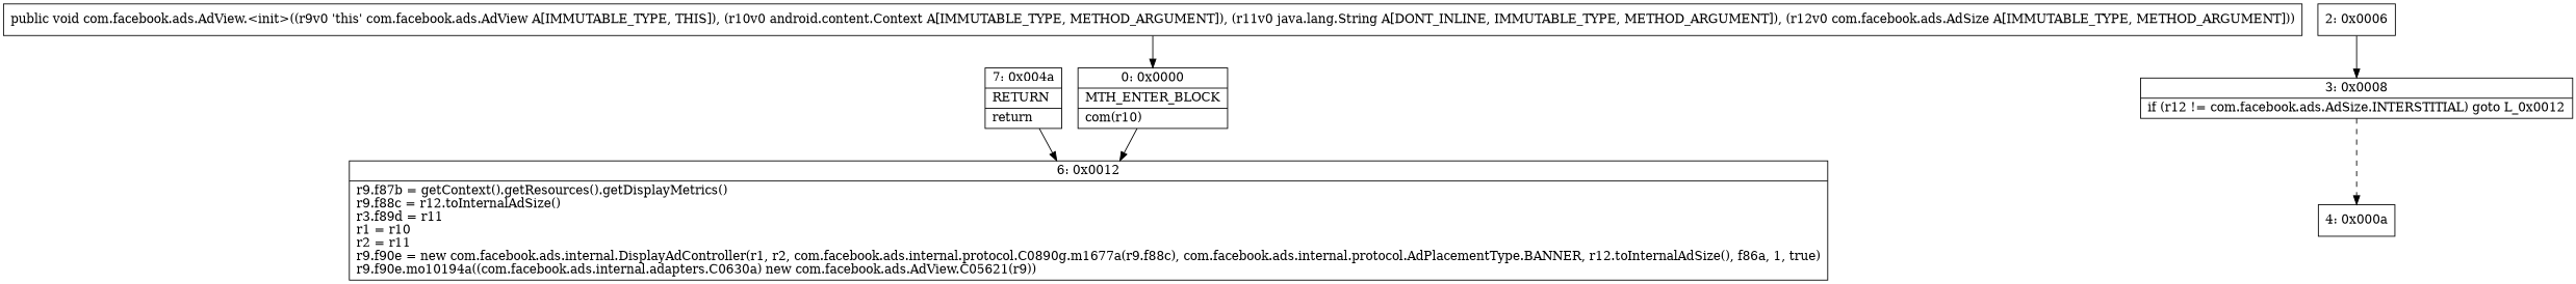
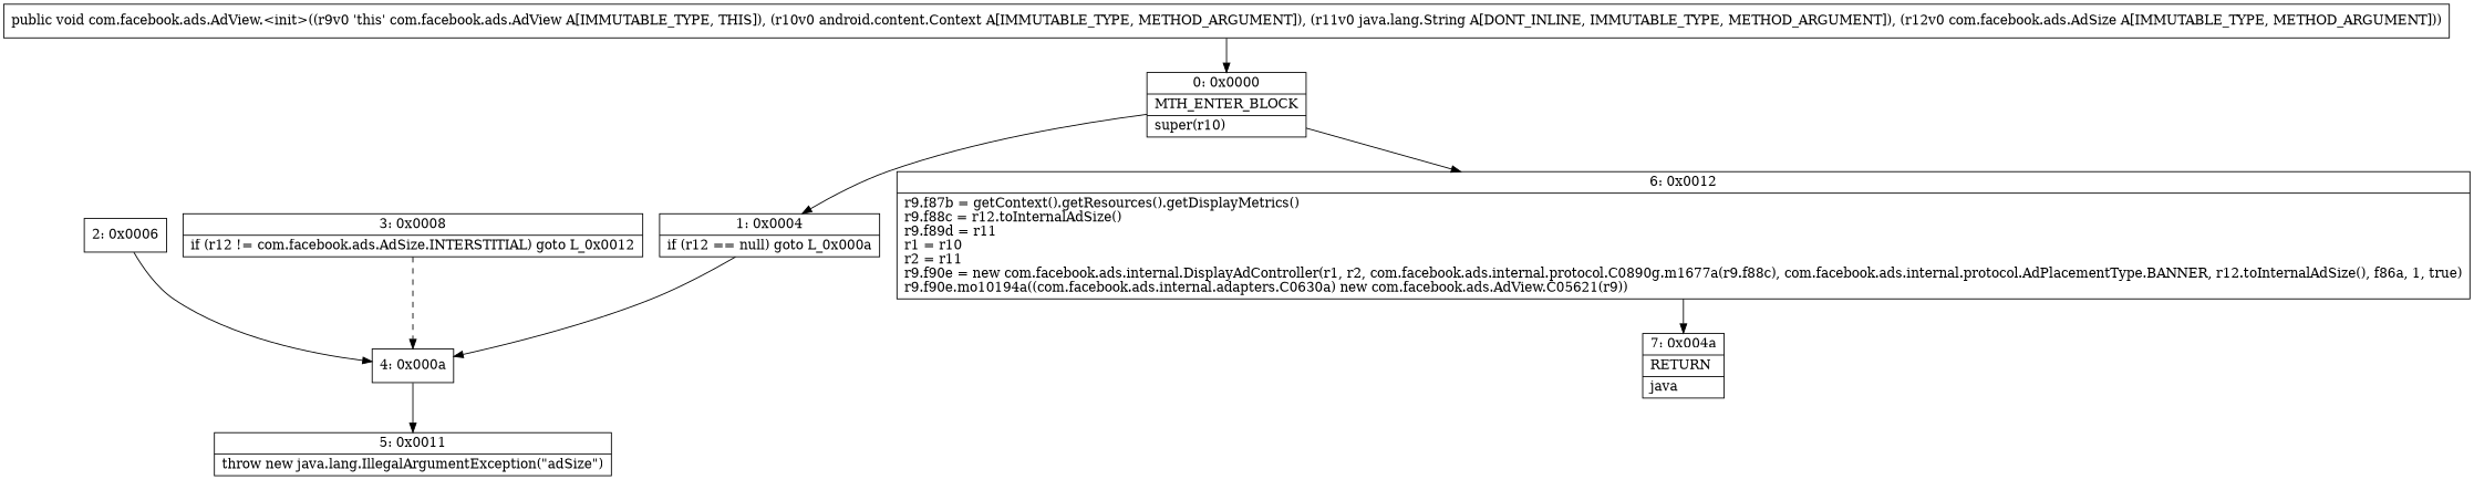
  digraph {
    node [shape=record]
-   n1 [label="{0\:\ 0x0000|MTH_ENTER_BLOCK\l|com(r10)\l}"]
-   n3 [label="{6\:\ 0x0012|r9.f87b = getContext().getResources().getDisplayMetrics()\lr9.f88c = r12.toInternalAdSize()\lr3.f89d = r11\lr1 = r10\lr2 = r11\lr9.f90e = new com.facebook.ads.internal.DisplayAdController(r1, r2, com.facebook.ads.internal.protocol.C0890g.m1677a(r9.f88c), com.facebook.ads.internal.protocol.AdPlacementType.BANNER, r12.toInternalAdSize(), f86a, 1, true)\lr9.f90e.mo10194a((com.facebook.ads.internal.adapters.C0630a) new com.facebook.ads.AdView.C05621(r9))\l}"]
+   n1 [label="{0\:\ 0x0000|MTH_ENTER_BLOCK\l|super(r10)\l}"]
+   n2 [label="{1\:\ 0x0004|if (r12 == null) goto L_0x000a\l}"]
+   n3 [label="{6\:\ 0x0012|r9.f87b = getContext().getResources().getDisplayMetrics()\lr9.f88c = r12.toInternalAdSize()\lr9.f89d = r11\lr1 = r10\lr2 = r11\lr9.f90e = new com.facebook.ads.internal.DisplayAdController(r1, r2, com.facebook.ads.internal.protocol.C0890g.m1677a(r9.f88c), com.facebook.ads.internal.protocol.AdPlacementType.BANNER, r12.toInternalAdSize(), f86a, 1, true)\lr9.f90e.mo10194a((com.facebook.ads.internal.adapters.C0630a) new com.facebook.ads.AdView.C05621(r9))\l}"]
    n4 [label="{4\:\ 0x000a}"]
    n5 [label="{2\:\ 0x0006}"]
    n6 [label="{3\:\ 0x0008|if (r12 != com.facebook.ads.AdSize.INTERSTITIAL) goto L_0x0012\l}"]
-   n8 [label="{7\:\ 0x004a|RETURN\l|return\l}"]
+   n7 [label="{5\:\ 0x0011|throw new java.lang.IllegalArgumentException(\"adSize\")\l}"]
+   n8 [label="{7\:\ 0x004a|RETURN\l|java\l}"]
    n9 [label="{public void com.facebook.ads.AdView.\<init\>((r9v0 'this' com.facebook.ads.AdView A[IMMUTABLE_TYPE, THIS]), (r10v0 android.content.Context A[IMMUTABLE_TYPE, METHOD_ARGUMENT]), (r11v0 java.lang.String A[DONT_INLINE, IMMUTABLE_TYPE, METHOD_ARGUMENT]), (r12v0 com.facebook.ads.AdSize A[IMMUTABLE_TYPE, METHOD_ARGUMENT])) }"]
+   n1 -> n2
    n1 -> n3
-   n8 -> n3
-   n5 -> n6
+   n2 -> n4
+   n3 -> n8
+   n4 -> n7
+   n5 -> n4
    n6 -> n4 [style=dashed]
    n9 -> n1
  }
